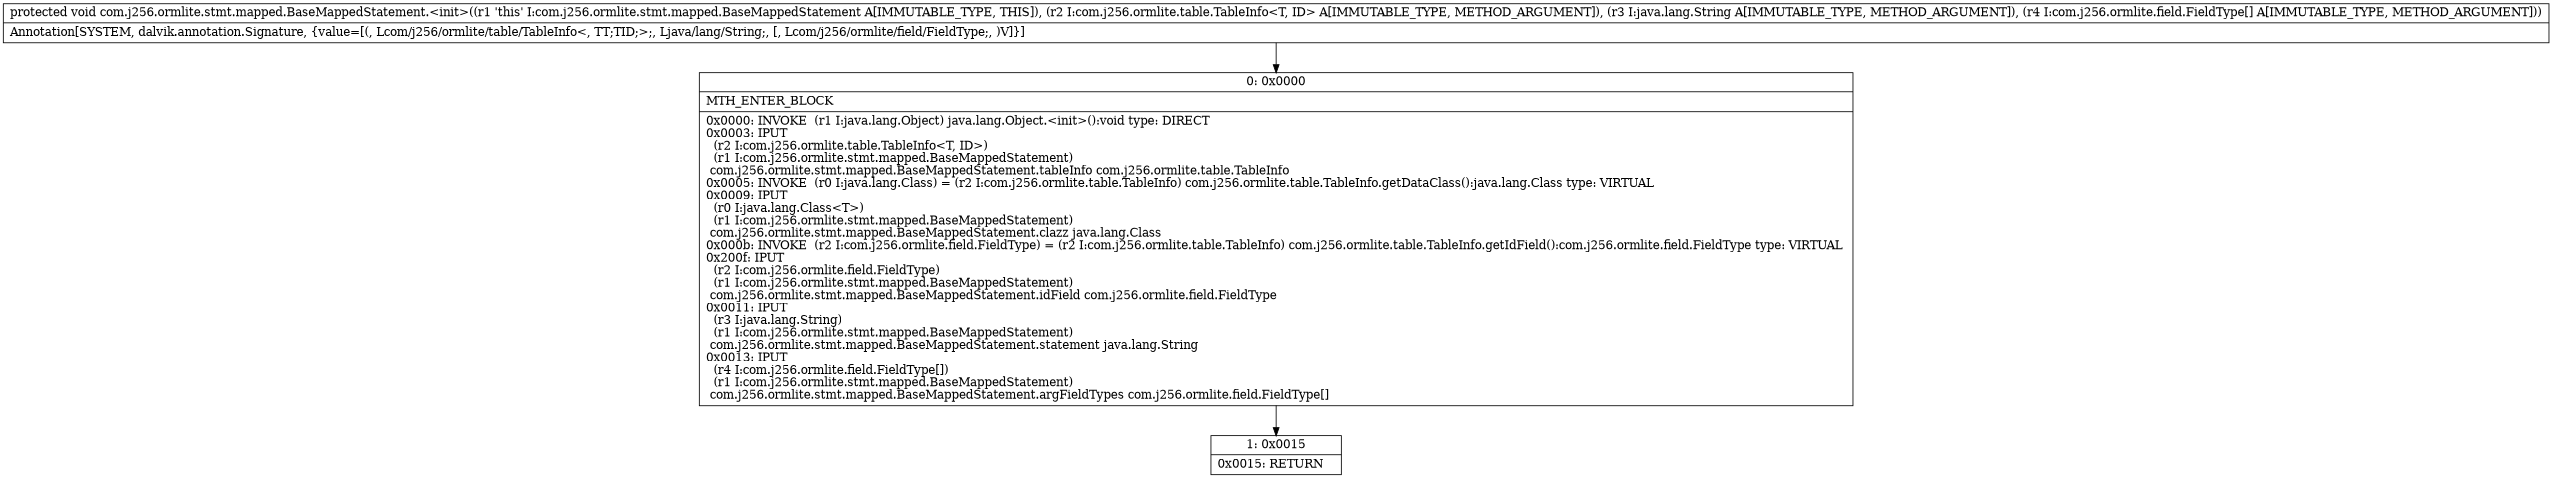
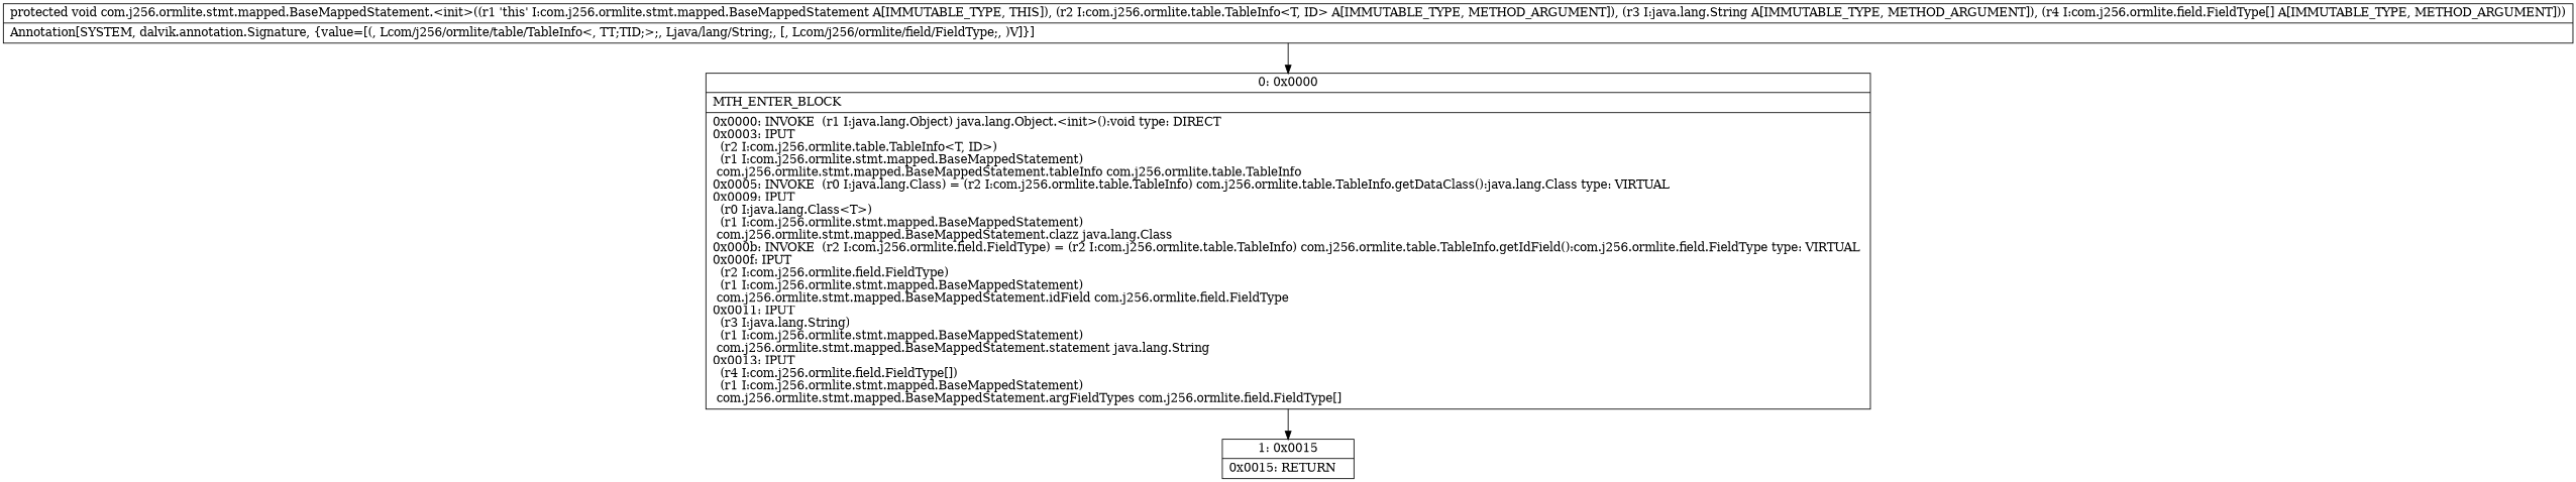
  digraph {
    node [shape=record]
-   n1 [label="{0\:\ 0x0000|MTH_ENTER_BLOCK\l|0x0000: INVOKE  (r1 I:java.lang.Object) java.lang.Object.\<init\>():void type: DIRECT \l0x0003: IPUT  \l  (r2 I:com.j256.ormlite.table.TableInfo\<T, ID\>)\l  (r1 I:com.j256.ormlite.stmt.mapped.BaseMappedStatement)\l com.j256.ormlite.stmt.mapped.BaseMappedStatement.tableInfo com.j256.ormlite.table.TableInfo \l0x0005: INVOKE  (r0 I:java.lang.Class) = (r2 I:com.j256.ormlite.table.TableInfo) com.j256.ormlite.table.TableInfo.getDataClass():java.lang.Class type: VIRTUAL \l0x0009: IPUT  \l  (r0 I:java.lang.Class\<T\>)\l  (r1 I:com.j256.ormlite.stmt.mapped.BaseMappedStatement)\l com.j256.ormlite.stmt.mapped.BaseMappedStatement.clazz java.lang.Class \l0x000b: INVOKE  (r2 I:com.j256.ormlite.field.FieldType) = (r2 I:com.j256.ormlite.table.TableInfo) com.j256.ormlite.table.TableInfo.getIdField():com.j256.ormlite.field.FieldType type: VIRTUAL \l0x200f: IPUT  \l  (r2 I:com.j256.ormlite.field.FieldType)\l  (r1 I:com.j256.ormlite.stmt.mapped.BaseMappedStatement)\l com.j256.ormlite.stmt.mapped.BaseMappedStatement.idField com.j256.ormlite.field.FieldType \l0x0011: IPUT  \l  (r3 I:java.lang.String)\l  (r1 I:com.j256.ormlite.stmt.mapped.BaseMappedStatement)\l com.j256.ormlite.stmt.mapped.BaseMappedStatement.statement java.lang.String \l0x0013: IPUT  \l  (r4 I:com.j256.ormlite.field.FieldType[])\l  (r1 I:com.j256.ormlite.stmt.mapped.BaseMappedStatement)\l com.j256.ormlite.stmt.mapped.BaseMappedStatement.argFieldTypes com.j256.ormlite.field.FieldType[] \l}"]
+   n1 [label="{0\:\ 0x0000|MTH_ENTER_BLOCK\l|0x0000: INVOKE  (r1 I:java.lang.Object) java.lang.Object.\<init\>():void type: DIRECT \l0x0003: IPUT  \l  (r2 I:com.j256.ormlite.table.TableInfo\<T, ID\>)\l  (r1 I:com.j256.ormlite.stmt.mapped.BaseMappedStatement)\l com.j256.ormlite.stmt.mapped.BaseMappedStatement.tableInfo com.j256.ormlite.table.TableInfo \l0x0005: INVOKE  (r0 I:java.lang.Class) = (r2 I:com.j256.ormlite.table.TableInfo) com.j256.ormlite.table.TableInfo.getDataClass():java.lang.Class type: VIRTUAL \l0x0009: IPUT  \l  (r0 I:java.lang.Class\<T\>)\l  (r1 I:com.j256.ormlite.stmt.mapped.BaseMappedStatement)\l com.j256.ormlite.stmt.mapped.BaseMappedStatement.clazz java.lang.Class \l0x000b: INVOKE  (r2 I:com.j256.ormlite.field.FieldType) = (r2 I:com.j256.ormlite.table.TableInfo) com.j256.ormlite.table.TableInfo.getIdField():com.j256.ormlite.field.FieldType type: VIRTUAL \l0x000f: IPUT  \l  (r2 I:com.j256.ormlite.field.FieldType)\l  (r1 I:com.j256.ormlite.stmt.mapped.BaseMappedStatement)\l com.j256.ormlite.stmt.mapped.BaseMappedStatement.idField com.j256.ormlite.field.FieldType \l0x0011: IPUT  \l  (r3 I:java.lang.String)\l  (r1 I:com.j256.ormlite.stmt.mapped.BaseMappedStatement)\l com.j256.ormlite.stmt.mapped.BaseMappedStatement.statement java.lang.String \l0x0013: IPUT  \l  (r4 I:com.j256.ormlite.field.FieldType[])\l  (r1 I:com.j256.ormlite.stmt.mapped.BaseMappedStatement)\l com.j256.ormlite.stmt.mapped.BaseMappedStatement.argFieldTypes com.j256.ormlite.field.FieldType[] \l}"]
    n2 [label="{1\:\ 0x0015|0x0015: RETURN   \l}"]
    n3 [label="{protected void com.j256.ormlite.stmt.mapped.BaseMappedStatement.\<init\>((r1 'this' I:com.j256.ormlite.stmt.mapped.BaseMappedStatement A[IMMUTABLE_TYPE, THIS]), (r2 I:com.j256.ormlite.table.TableInfo\<T, ID\> A[IMMUTABLE_TYPE, METHOD_ARGUMENT]), (r3 I:java.lang.String A[IMMUTABLE_TYPE, METHOD_ARGUMENT]), (r4 I:com.j256.ormlite.field.FieldType[] A[IMMUTABLE_TYPE, METHOD_ARGUMENT]))  | Annotation[SYSTEM, dalvik.annotation.Signature, \{value=[(, Lcom\/j256\/ormlite\/table\/TableInfo\<, TT;TID;\>;, Ljava\/lang\/String;, [, Lcom\/j256\/ormlite\/field\/FieldType;, )V]\}]\l}"]
    n1 -> n2
    n3 -> n1
  }
